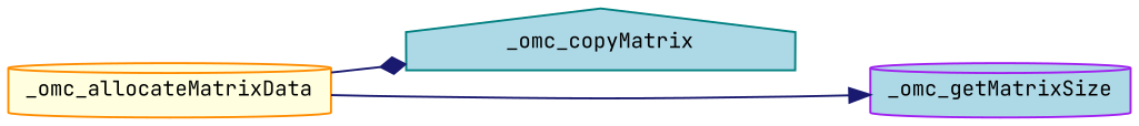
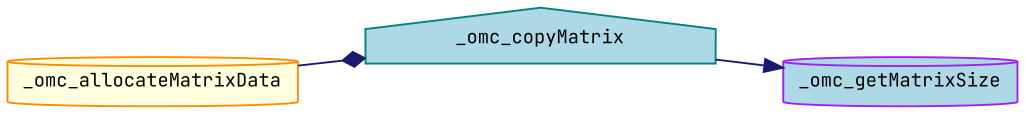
  digraph {
    fontname="JetBrains Mono"
    rankdir=LR
    node [fillcolor=lightblue fontname="JetBrains Mono" fontsize=10 shape=cylinder style=filled]
    edge [color=midnightblue fontname="JetBrains Mono" fontsize=10 labelfontname=Helvetica labelfontsize=10 style=solid]
    n1 [color=teal fontcolor=black height=0.2 label=_omc_copyMatrix shape=house width=0.4]
    n2 [color=purple height=0.2 label=_omc_getMatrixSize width=0.4]
    n3 [color=darkorange fillcolor=lightyellow height=0.2 label=_omc_allocateMatrixData width=0.4]
-   n3 -> n2 [arrowhead=normal]
+   n1 -> n2 [arrowhead=normal]
    n3 -> n1 [arrowhead=diamond]
  }
